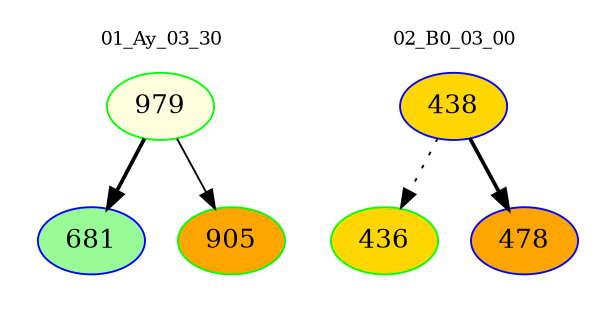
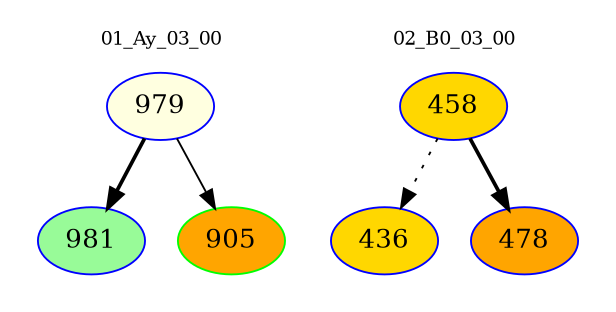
  digraph {
    fontname="DejaVu Serif"
    node [color=blue fillcolor=orange fontname="DejaVu Serif" style=filled]
    edge [color=black fontname="DejaVu Serif" style=bold]
-   n1 [color=green fillcolor=lightyellow label=979]
-   n2 [fillcolor=palegreen label=681]
+   n1 [fillcolor=lightyellow label=979]
+   n2 [fillcolor=palegreen label=981]
    n3 [color=green label=905]
-   n4 [fillcolor=gold label=438]
-   n5 [color=green fillcolor=gold label=436]
+   n4 [fillcolor=gold label=458]
+   n5 [fillcolor=gold label=436]
    n6 [label=478]
    subgraph cluster_1 {
      color=white
      fontsize=10
-     label="01_Ay_03_30"
+     label="01_Ay_03_00"
      n1
      n2
      n3
    }
    subgraph cluster_2 {
      color=white
      fontsize=10
      label="02_B0_03_00"
      n4
      n5
      n6
    }
    n1 -> n2
    n1 -> n3 [style=solid]
    n4 -> n5 [style=dotted]
    n4 -> n6
  }
